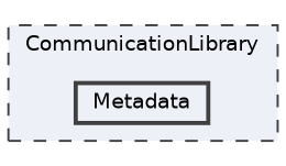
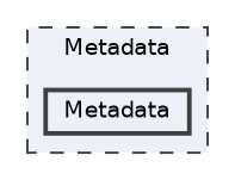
  digraph {
    compound=true
    rankdir=LR
    n1 [color=grey25 fillcolor="#edf0f7" fontname=Helvetica fontsize=10 height=0.2 label=Metadata shape=box style="filled,bold" width=0.4]
    subgraph cluster_1 {
      bgcolor="#edf0f7"
      fontname=Helvetica
      fontsize=10
-     label=CommunicationLibrary
+     label=Metadata
      pencolor=grey25
      style="filled,dashed"
      n1
    }
  }
